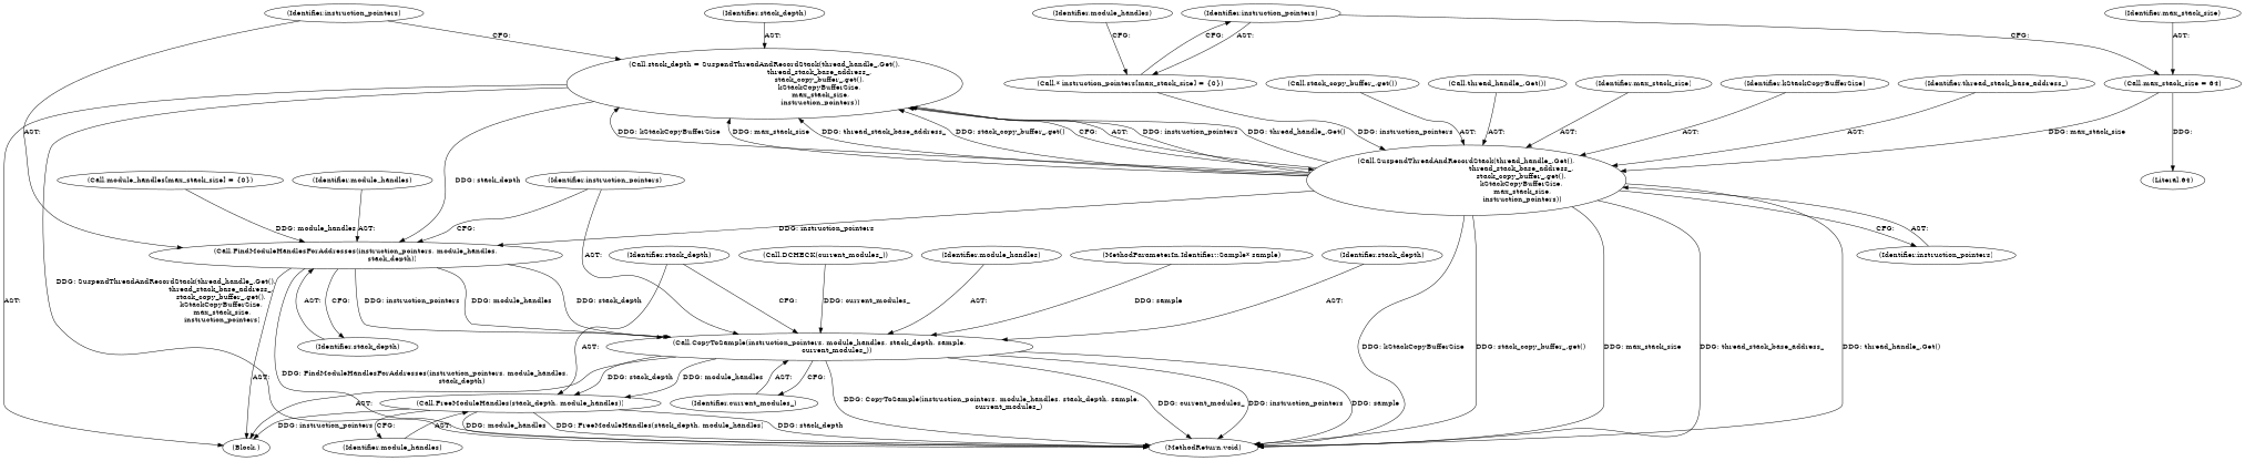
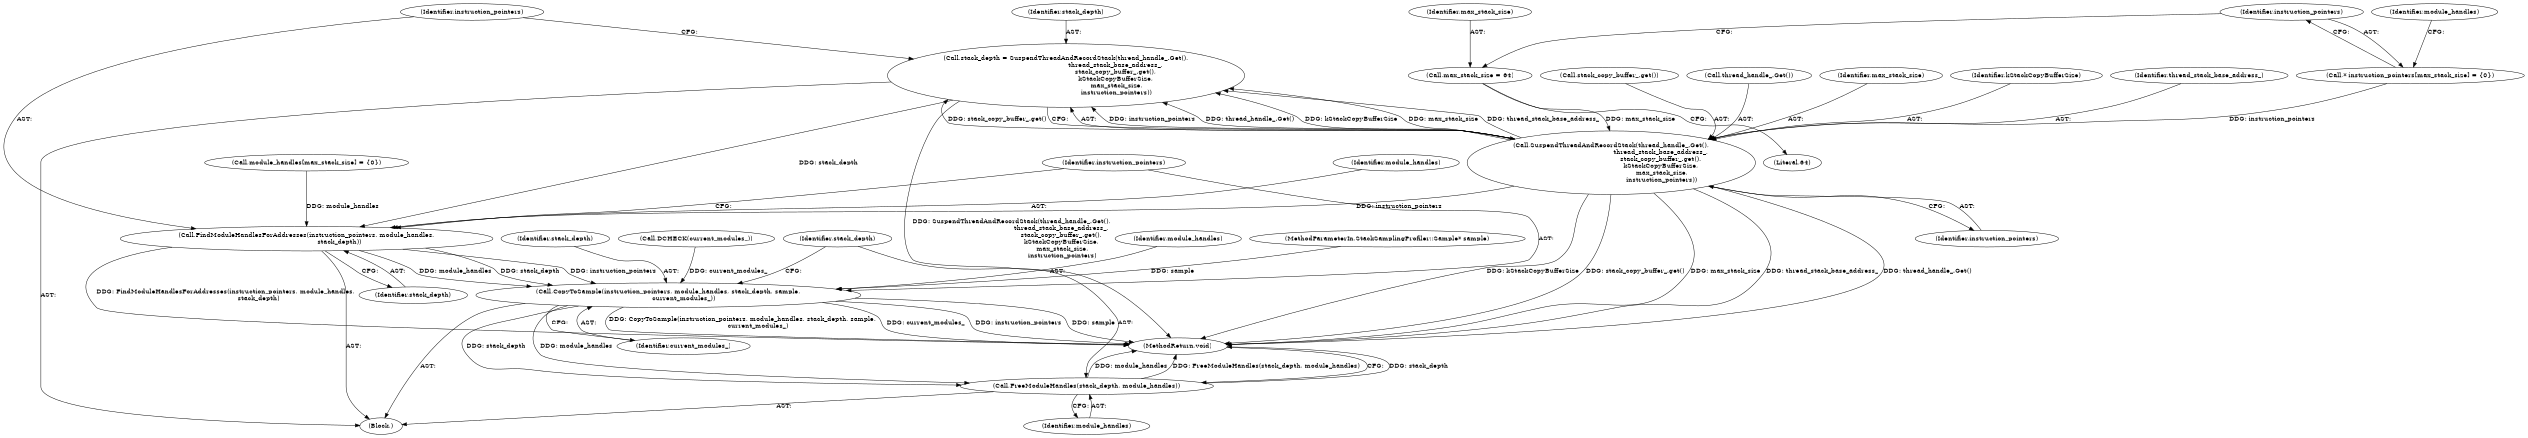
  digraph {
    n1 [label="(Call,stack_depth = SuspendThreadAndRecordStack(thread_handle_.Get(),\n                                                thread_stack_base_address_,\n                                                stack_copy_buffer_.get(),\n                                                kStackCopyBufferSize,\n                                                 max_stack_size,\n                                                 instruction_pointers))"]
    n2 [label="(Call,SuspendThreadAndRecordStack(thread_handle_.Get(),\n                                                thread_stack_base_address_,\n                                                stack_copy_buffer_.get(),\n                                                kStackCopyBufferSize,\n                                                 max_stack_size,\n                                                 instruction_pointers))"]
    n3 [label="(Call,FindModuleHandlesForAddresses(instruction_pointers, module_handles,\n                                stack_depth))"]
    n4 [label="(MethodReturn,void)"]
    n5 [label="(Block,)"]
    n6 [label="(Identifier,instruction_pointers)"]
    n7 [label="(Call,CopyToSample(instruction_pointers, module_handles, stack_depth, sample,\n               current_modules_))"]
    n8 [label="(Identifier,stack_depth)"]
    n9 [label="(Call,FreeModuleHandles(stack_depth, module_handles))"]
    n10 [label="(Call,max_stack_size = 64)"]
    n11 [label="(Literal,64)"]
    n12 [label="(Call,* instruction_pointers[max_stack_size] = {0})"]
    n13 [label="(Identifier,instruction_pointers)"]
    n14 [label="(Identifier,current_modules_)"]
    n15 [label="(Identifier,module_handles)"]
    n16 [label="(Call,stack_copy_buffer_.get())"]
    n17 [label="(Call,thread_handle_.Get())"]
    n18 [label="(Identifier,max_stack_size)"]
    n19 [label="(Identifier,stack_depth)"]
    n20 [label="(Call,DCHECK(current_modules_))"]
    n21 [label="(Identifier,kStackCopyBufferSize)"]
    n22 [label="(Identifier,thread_stack_base_address_)"]
    n23 [label="(Call,module_handles[max_stack_size] = {0})"]
    n24 [label="(Identifier,instruction_pointers)"]
    n25 [label="(Identifier,stack_depth)"]
    n26 [label="(Identifier,instruction_pointers)"]
    n27 [label="(Identifier,stack_depth)"]
    n28 [label="(Identifier,module_handles)"]
-   n29 [label="(MethodParameterIn,Identifier::Sample* sample)"]
+   n29 [label="(MethodParameterIn,StackSamplingProfiler::Sample* sample)"]
    n30 [label="(Identifier,max_stack_size)"]
    n31 [label="(Identifier,module_handles)"]
    n32 [label="(Identifier,module_handles)"]
    n1 -> n2 [label="CFG: "]
    n1 -> n3 [label="DDG: stack_depth"]
    n1 -> n4 [label="DDG: SuspendThreadAndRecordStack(thread_handle_.Get(),\n                                                thread_stack_base_address_,\n                                                stack_copy_buffer_.get(),\n                                                kStackCopyBufferSize,\n                                                 max_stack_size,\n                                                 instruction_pointers)"]
    n1 -> n5 [label="AST: "]
    n2 -> n1 [label="AST: "]
    n2 -> n1 [label="DDG: instruction_pointers"]
    n2 -> n1 [label="DDG: thread_handle_.Get()"]
    n2 -> n1 [label="DDG: kStackCopyBufferSize"]
    n2 -> n1 [label="DDG: max_stack_size"]
    n2 -> n1 [label="DDG: thread_stack_base_address_"]
    n2 -> n1 [label="DDG: stack_copy_buffer_.get()"]
    n2 -> n3 [label="DDG: instruction_pointers"]
    n2 -> n4 [label="DDG: kStackCopyBufferSize"]
    n2 -> n4 [label="DDG: stack_copy_buffer_.get()"]
    n2 -> n4 [label="DDG: max_stack_size"]
    n2 -> n4 [label="DDG: thread_stack_base_address_"]
    n2 -> n4 [label="DDG: thread_handle_.Get()"]
    n2 -> n6 [label="CFG: "]
    n3 -> n4 [label="DDG: FindModuleHandlesForAddresses(instruction_pointers, module_handles,\n                                stack_depth)"]
    n3 -> n5 [label="AST: "]
    n3 -> n7 [label="DDG: instruction_pointers"]
    n3 -> n7 [label="DDG: module_handles"]
    n3 -> n7 [label="DDG: stack_depth"]
    n3 -> n8 [label="CFG: "]
+   n4 -> n9 [label="CFG: "]
    n6 -> n2 [label="AST: "]
    n7 -> n4 [label="DDG: CopyToSample(instruction_pointers, module_handles, stack_depth, sample,\n               current_modules_)"]
    n7 -> n4 [label="DDG: current_modules_"]
    n7 -> n4 [label="DDG: instruction_pointers"]
    n7 -> n4 [label="DDG: sample"]
    n7 -> n5 [label="AST: "]
    n7 -> n9 [label="DDG: stack_depth"]
    n7 -> n9 [label="DDG: module_handles"]
    n7 -> n14 [label="CFG: "]
    n8 -> n3 [label="AST: "]
    n9 -> n4 [label="DDG: stack_depth"]
    n9 -> n4 [label="DDG: module_handles"]
    n9 -> n4 [label="DDG: FreeModuleHandles(stack_depth, module_handles)"]
-   n9 -> n5 [label="DDG: instruction_pointers"]
+   n9 -> n5 [label="AST: "]
    n9 -> n15 [label="CFG: "]
    n10 -> n2 [label="DDG: max_stack_size"]
-   n10 -> n11 [label="DDG: "]
+   n10 -> n11 [label="CFG: "]
    n12 -> n2 [label="DDG: instruction_pointers"]
    n12 -> n13 [label="CFG: "]
    n13 -> n10 [label="CFG: "]
    n13 -> n12 [label="AST: "]
    n14 -> n7 [label="AST: "]
    n15 -> n9 [label="AST: "]
    n16 -> n2 [label="AST: "]
    n17 -> n2 [label="AST: "]
    n18 -> n2 [label="AST: "]
    n19 -> n7 [label="AST: "]
    n20 -> n7 [label="DDG: current_modules_"]
    n21 -> n2 [label="AST: "]
    n22 -> n2 [label="AST: "]
    n23 -> n3 [label="DDG: module_handles"]
    n24 -> n1 [label="CFG: "]
    n24 -> n3 [label="AST: "]
    n25 -> n7 [label="CFG: "]
    n25 -> n9 [label="AST: "]
    n26 -> n3 [label="CFG: "]
    n26 -> n7 [label="AST: "]
    n27 -> n1 [label="AST: "]
    n28 -> n7 [label="AST: "]
    n29 -> n7 [label="DDG: sample"]
    n30 -> n10 [label="AST: "]
    n31 -> n12 [label="CFG: "]
    n32 -> n3 [label="AST: "]
  }
